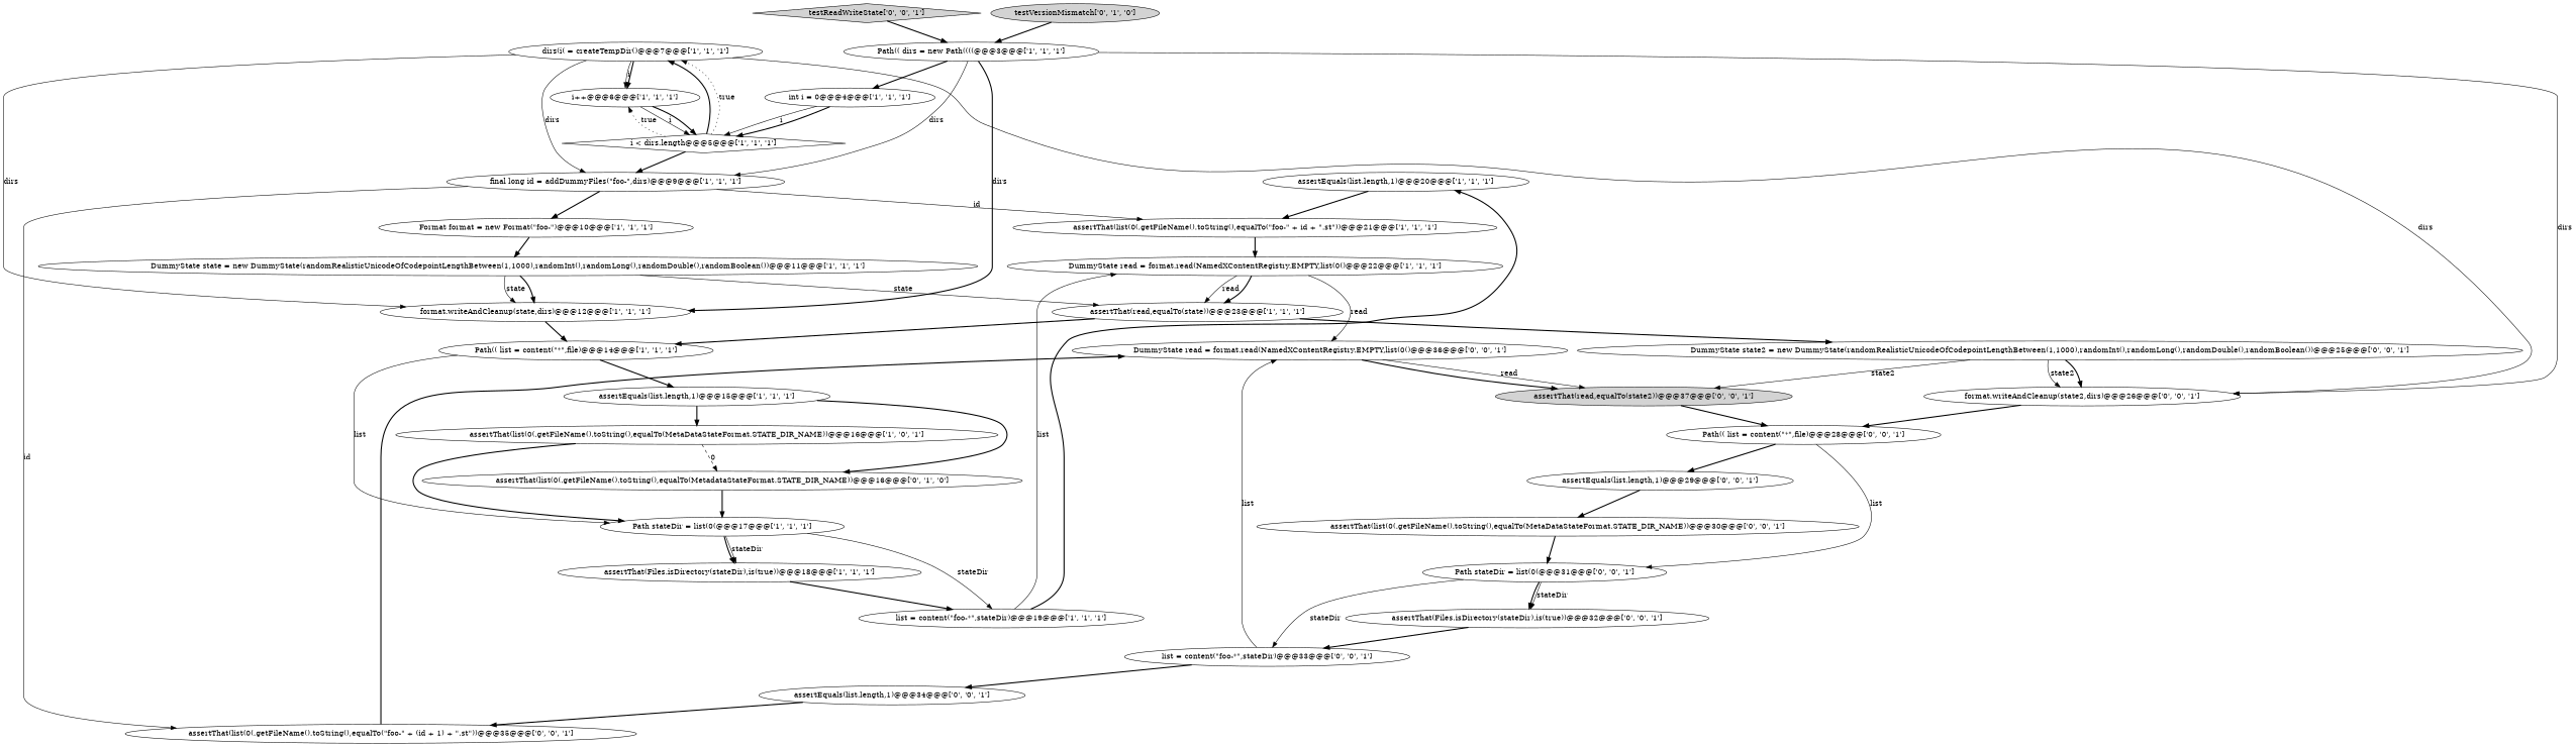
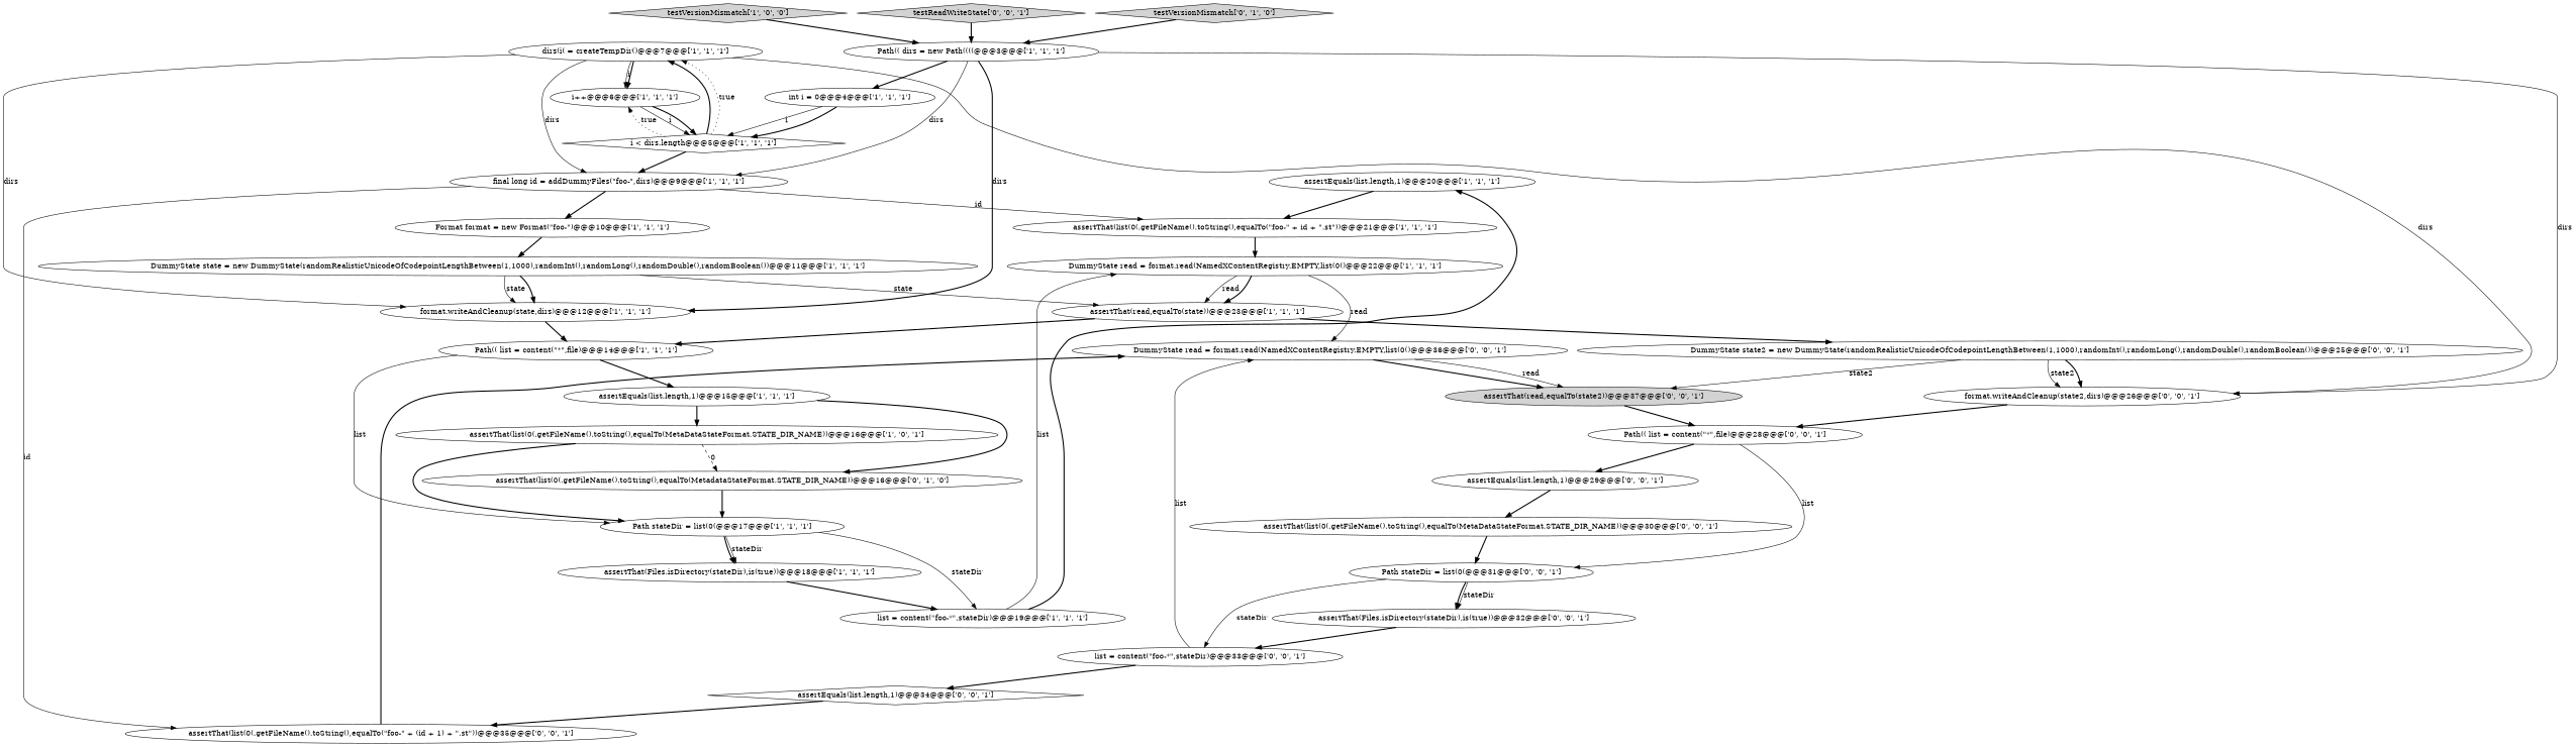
  digraph {
    node [fillcolor=white shape=ellipse style=filled]
    edge [style=bold]
    n1 [label="assertEquals(list.length,1)@@@20@@@['1', '1', '1']"]
    n2 [label="assertThat(list(0(.getFileName().toString(),equalTo(\"foo-\" + id + \".st\"))@@@21@@@['1', '1', '1']"]
    n3 [label="DummyState read = format.read(NamedXContentRegistry.EMPTY,list(0()@@@22@@@['1', '1', '1']"]
    n4 [label="Path(( list = content(\"*\",file)@@@14@@@['1', '1', '1']"]
    n5 [label="Path stateDir = list(0(@@@17@@@['1', '1', '1']"]
    n6 [label="assertEquals(list.length,1)@@@15@@@['1', '1', '1']"]
    n7 [label="list = content(\"foo-*\",stateDir)@@@19@@@['1', '1', '1']"]
    n8 [label="assertThat(Files.isDirectory(stateDir),is(true))@@@18@@@['1', '1', '1']"]
    n9 [label="assertThat(list(0(.getFileName().toString(),equalTo(MetadataStateFormat.STATE_DIR_NAME))@@@16@@@['0', '1', '0']"]
    n10 [label="assertThat(list(0(.getFileName().toString(),equalTo(MetaDataStateFormat.STATE_DIR_NAME))@@@16@@@['1', '0', '1']"]
    n11 [label="assertThat(list(0(.getFileName().toString(),equalTo(MetaDataStateFormat.STATE_DIR_NAME))@@@30@@@['0', '0', '1']"]
    n12 [label="Path stateDir = list(0(@@@31@@@['0', '0', '1']"]
    n13 [label="assertThat(Files.isDirectory(stateDir),is(true))@@@32@@@['0', '0', '1']"]
    n14 [label="list = content(\"foo-*\",stateDir)@@@33@@@['0', '0', '1']"]
    n15 [label="i++@@@6@@@['1', '1', '1']"]
    n16 [label="i < dirs.length@@@5@@@['1', '1', '1']" shape=diamond]
    n17 [label="final long id = addDummyFiles(\"foo-\",dirs)@@@9@@@['1', '1', '1']"]
    n18 [label="dirs(i( = createTempDir()@@@7@@@['1', '1', '1']"]
    n19 [label="Path(( dirs = new Path((((@@@3@@@['1', '1', '1']"]
    n20 [label="format.writeAndCleanup(state,dirs)@@@12@@@['1', '1', '1']"]
    n21 [label="format.writeAndCleanup(state2,dirs)@@@26@@@['0', '0', '1']"]
    n22 [label="int i = 0@@@4@@@['1', '1', '1']"]
    n23 [label="Path(( list = content(\"*\",file)@@@28@@@['0', '0', '1']"]
    n24 [label="assertThat(list(0(.getFileName().toString(),equalTo(\"foo-\" + (id + 1) + \".st\"))@@@35@@@['0', '0', '1']"]
    n25 [label="Format format = new Format(\"foo-\")@@@10@@@['1', '1', '1']"]
    n26 [label="DummyState state2 = new DummyState(randomRealisticUnicodeOfCodepointLengthBetween(1,1000),randomInt(),randomLong(),randomDouble(),randomBoolean())@@@25@@@['0', '0', '1']"]
    n27 [fillcolor=lightgray label="assertThat(read,equalTo(state2))@@@37@@@['0', '0', '1']"]
    n28 [label="DummyState read = format.read(NamedXContentRegistry.EMPTY,list(0()@@@36@@@['0', '0', '1']"]
    n29 [label="assertThat(read,equalTo(state))@@@23@@@['1', '1', '1']"]
    n30 [label="assertEquals(list.length,1)@@@29@@@['0', '0', '1']"]
    n31 [label="DummyState state = new DummyState(randomRealisticUnicodeOfCodepointLengthBetween(1,1000),randomInt(),randomLong(),randomDouble(),randomBoolean())@@@11@@@['1', '1', '1']"]
-   n32 [label="assertEquals(list.length,1)@@@34@@@['0', '0', '1']"]
+   n32 [label="assertEquals(list.length,1)@@@34@@@['0', '0', '1']" shape=diamond]
+   n33 [fillcolor=lightgray label="testVersionMismatch['1', '0', '0']" shape=diamond]
    n34 [fillcolor=lightgray label="testReadWriteState['0', '0', '1']" shape=diamond]
-   n35 [fillcolor=lightgray label="testVersionMismatch['0', '1', '0']"]
+   n35 [fillcolor=lightgray label="testVersionMismatch['0', '1', '0']" shape=diamond]
    n1 -> n2
    n2 -> n3
    n3 -> n28 [label=read style=solid]
    n3 -> n29 [label=read style=solid]
    n3 -> n29
    n4 -> n5 [label=list style=solid]
    n4 -> n6
    n5 -> n7 [label=stateDir style=solid]
    n5 -> n8 [label=stateDir style=solid]
    n5 -> n8
    n6 -> n9
    n6 -> n10
    n7 -> n1
    n7 -> n3 [label=list style=solid]
    n8 -> n7
    n9 -> n5
    n10 -> n5
    n10 -> n9 [label=0 style=dashed]
    n11 -> n12
    n12 -> n13
    n12 -> n13 [label=stateDir style=solid]
    n12 -> n14 [label=stateDir style=solid]
    n13 -> n14
    n14 -> n28 [label=list style=solid]
    n14 -> n32
    n15 -> n16 [label=i style=solid]
    n15 -> n16
    n16 -> n15 [label=true style=dotted]
    n16 -> n17
    n16 -> n18
    n16 -> n18 [label=true style=dotted]
    n17 -> n2 [label=id style=solid]
    n17 -> n24 [label=id style=solid]
    n17 -> n25
    n18 -> n15
    n18 -> n15 [label=i style=solid]
    n18 -> n17 [label=dirs style=solid]
    n18 -> n20 [label=dirs style=solid]
    n18 -> n21 [label=dirs style=solid]
    n19 -> n17 [label=dirs style=solid]
    n19 -> n20 [label=dirs]
    n19 -> n21 [label=dirs style=solid]
    n19 -> n22
    n20 -> n4
    n21 -> n23
    n22 -> n16
    n22 -> n16 [label=i style=solid]
    n23 -> n12 [label=list style=solid]
    n23 -> n30
    n24 -> n28
    n25 -> n31
    n26 -> n21 [label=state2 style=solid]
    n26 -> n21
    n26 -> n27 [label=state2 style=solid]
    n27 -> n23
    n28 -> n27 [label=read style=solid]
    n28 -> n27
    n29 -> n4
    n29 -> n26
    n30 -> n11
    n31 -> n20
    n31 -> n20 [label=state style=solid]
    n31 -> n29 [label=state style=solid]
    n32 -> n24
+   n33 -> n19
    n34 -> n19
    n35 -> n19
  }
